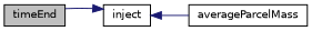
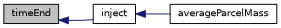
  digraph {
    rankdir=LR
    node [color=black fontname=Helvetica fontsize=10 shape=record]
    edge [color=midnightblue dir=back fontname=Helvetica fontsize=10 labelfontname=Helvetica labelfontsize=10 style=solid]
    n1 [fillcolor=grey75 fontcolor=black height=0.2 label=timeEnd style=filled width=0.4]
    n2 [height=0.2 label=inject width=0.4]
    n3 [height=0.2 label=averageParcelMass width=0.4]
-   n2 -> n1
+   n1 -> n2
    n2 -> n3
  }
